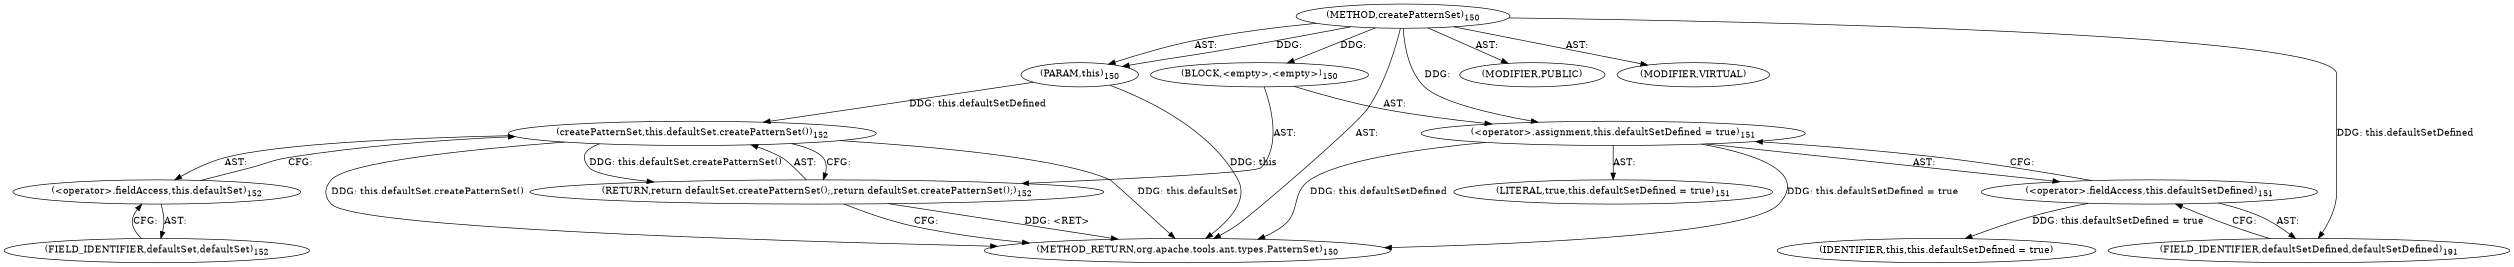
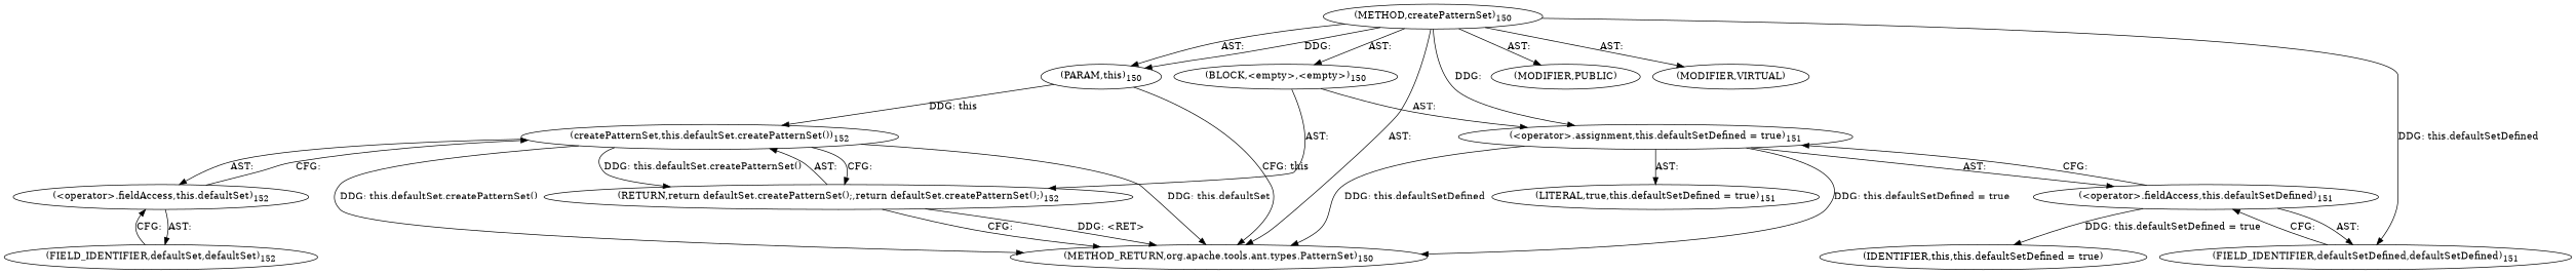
  digraph {
    n1 [label=<(METHOD,createPatternSet)<SUB>150</SUB>>]
    n2 [label=<(PARAM,this)<SUB>150</SUB>>]
    n3 [label=<(BLOCK,&lt;empty&gt;,&lt;empty&gt;)<SUB>150</SUB>>]
    n4 [label=<(&lt;operator&gt;.assignment,this.defaultSetDefined = true)<SUB>151</SUB>>]
-   n5 [label=<(FIELD_IDENTIFIER,defaultSetDefined,defaultSetDefined)<SUB>191</SUB>>]
+   n5 [label=<(FIELD_IDENTIFIER,defaultSetDefined,defaultSetDefined)<SUB>151</SUB>>]
    n6 [label=<(MODIFIER,PUBLIC)>]
    n7 [label=<(MODIFIER,VIRTUAL)>]
    n8 [label=<(METHOD_RETURN,org.apache.tools.ant.types.PatternSet)<SUB>150</SUB>>]
    n9 [label=<(createPatternSet,this.defaultSet.createPatternSet())<SUB>152</SUB>>]
    n10 [label=<(RETURN,return defaultSet.createPatternSet();,return defaultSet.createPatternSet();)<SUB>152</SUB>>]
    n11 [label=<(&lt;operator&gt;.fieldAccess,this.defaultSetDefined)<SUB>151</SUB>>]
    n12 [label=<(LITERAL,true,this.defaultSetDefined = true)<SUB>151</SUB>>]
    n13 [label=<(&lt;operator&gt;.fieldAccess,this.defaultSet)<SUB>152</SUB>>]
    n14 [label=<(IDENTIFIER,this,this.defaultSetDefined = true)>]
    n15 [label=<(FIELD_IDENTIFIER,defaultSet,defaultSet)<SUB>152</SUB>>]
    n1 -> n2 [label="AST: "]
    n1 -> n2 [label="DDG: "]
-   n1 -> n3 [label="DDG: "]
+   n1 -> n3 [label="AST: "]
    n1 -> n4 [label="DDG: "]
    n1 -> n5 [label="DDG: this.defaultSetDefined"]
    n1 -> n6 [label="AST: "]
    n1 -> n7 [label="AST: "]
    n1 -> n8 [label="AST: "]
-   n2 -> n8 [label="DDG: this"]
-   n2 -> n9 [label="DDG: this.defaultSetDefined"]
+   n2 -> n8 [label="CFG: this"]
+   n2 -> n9 [label="DDG: this"]
    n3 -> n4 [label="AST: "]
    n3 -> n10 [label="AST: "]
    n4 -> n8 [label="DDG: this.defaultSetDefined"]
    n4 -> n8 [label="DDG: this.defaultSetDefined = true"]
    n4 -> n11 [label="AST: "]
    n4 -> n12 [label="AST: "]
    n5 -> n11 [label="CFG: "]
    n9 -> n8 [label="DDG: this.defaultSet"]
    n9 -> n8 [label="DDG: this.defaultSet.createPatternSet()"]
    n9 -> n10 [label="CFG: "]
    n9 -> n10 [label="DDG: this.defaultSet.createPatternSet()"]
    n9 -> n13 [label="AST: "]
    n10 -> n8 [label="CFG: "]
    n10 -> n8 [label="DDG: &lt;RET&gt;"]
    n10 -> n9 [label="AST: "]
    n11 -> n4 [label="CFG: "]
    n11 -> n5 [label="AST: "]
    n11 -> n14 [label="DDG: this.defaultSetDefined = true"]
    n13 -> n9 [label="CFG: "]
    n13 -> n15 [label="AST: "]
    n15 -> n13 [label="CFG: "]
  }
